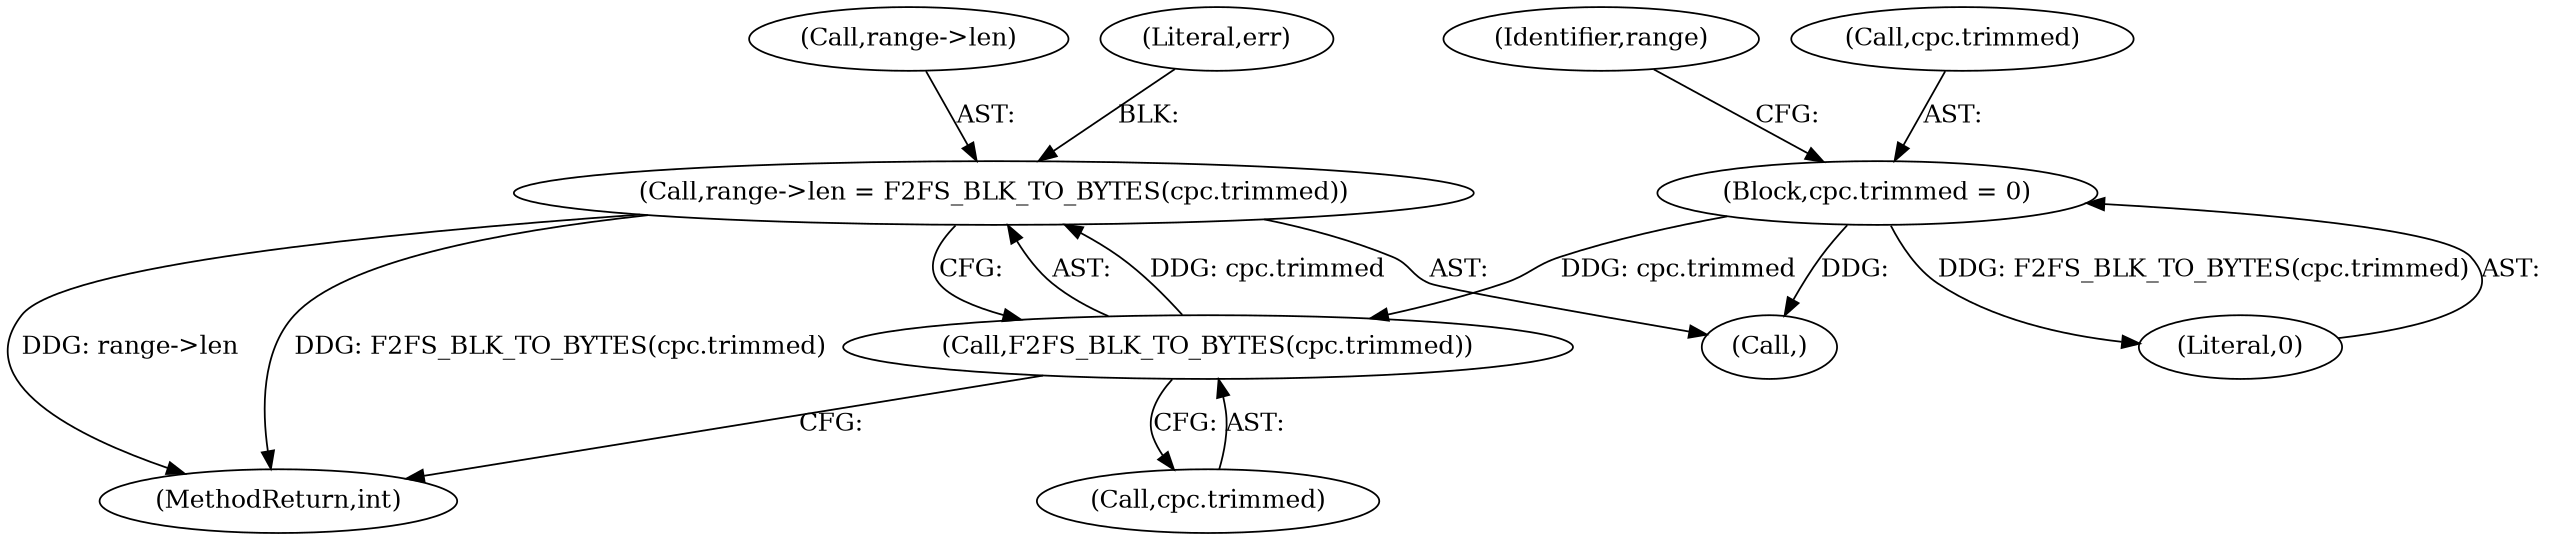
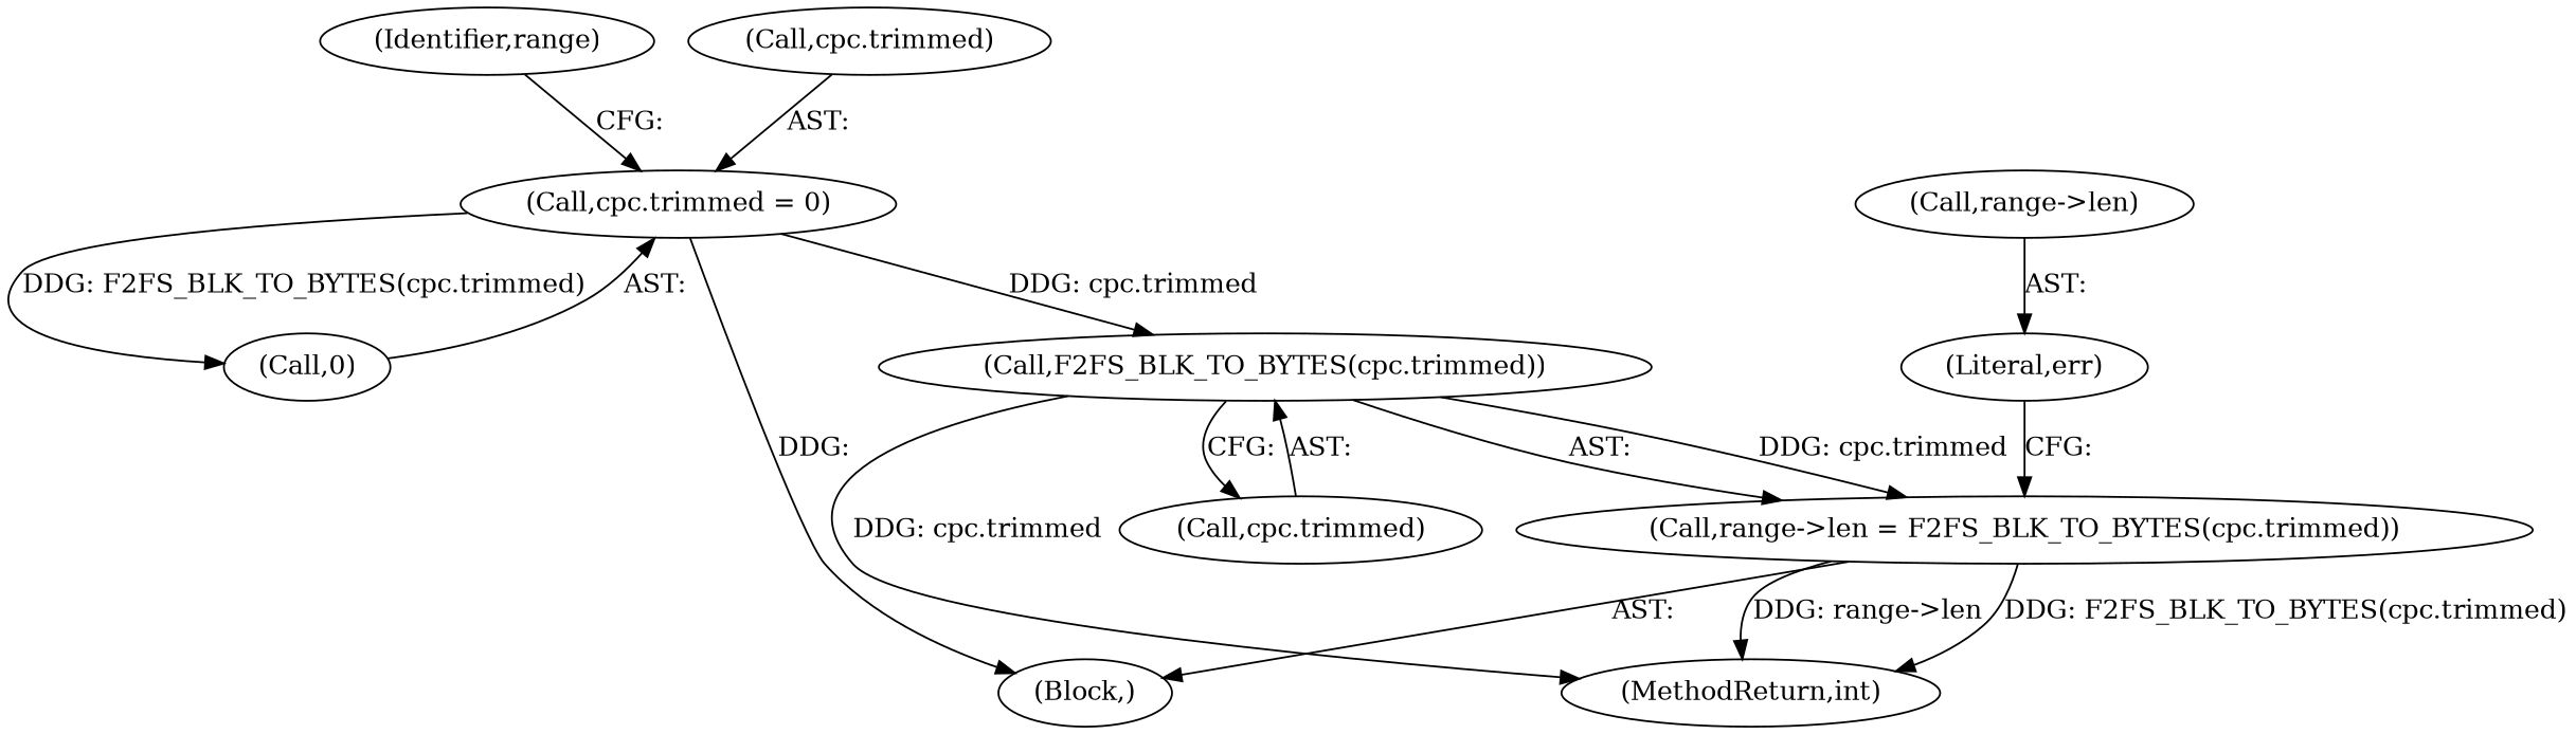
  digraph {
    n1 [label="(Call,range->len = F2FS_BLK_TO_BYTES(cpc.trimmed))"]
    n2 [label="(Call,F2FS_BLK_TO_BYTES(cpc.trimmed))"]
    n3 [label="(MethodReturn,int)"]
-   n4 [label="(Call,)"]
+   n4 [label="(Block,)"]
    n5 [label="(Call,cpc.trimmed)"]
-   n6 [label="(Block,cpc.trimmed = 0)"]
-   n7 [label="(Literal,0)"]
+   n6 [label="(Call,cpc.trimmed = 0)"]
+   n7 [label="(Call,0)"]
    n8 [label="(Identifier,range)"]
    n9 [label="(Call,cpc.trimmed)"]
    n10 [label="(Call,range->len)"]
    n11 [label="(Literal,err)"]
-   n1 -> n2 [label="CFG: "]
    n1 -> n3 [label="DDG: range->len"]
    n1 -> n3 [label="DDG: F2FS_BLK_TO_BYTES(cpc.trimmed)"]
    n1 -> n4 [label="AST: "]
    n2 -> n1 [label="AST: "]
    n2 -> n1 [label="DDG: cpc.trimmed"]
-   n2 -> n3 [label="CFG: "]
+   n2 -> n3 [label="DDG: cpc.trimmed"]
    n2 -> n5 [label="CFG: "]
    n5 -> n2 [label="AST: "]
    n6 -> n2 [label="DDG: cpc.trimmed"]
    n6 -> n4 [label="DDG: "]
    n6 -> n7 [label="DDG: F2FS_BLK_TO_BYTES(cpc.trimmed)"]
    n7 -> n6 [label="AST: "]
    n8 -> n6 [label="CFG: "]
    n9 -> n6 [label="AST: "]
-   n10 -> n1 [label="AST: "]
-   n11 -> n1 [label="BLK: "]
+   n10 -> n11 [label="AST: "]
+   n11 -> n1 [label="CFG: "]
  }
